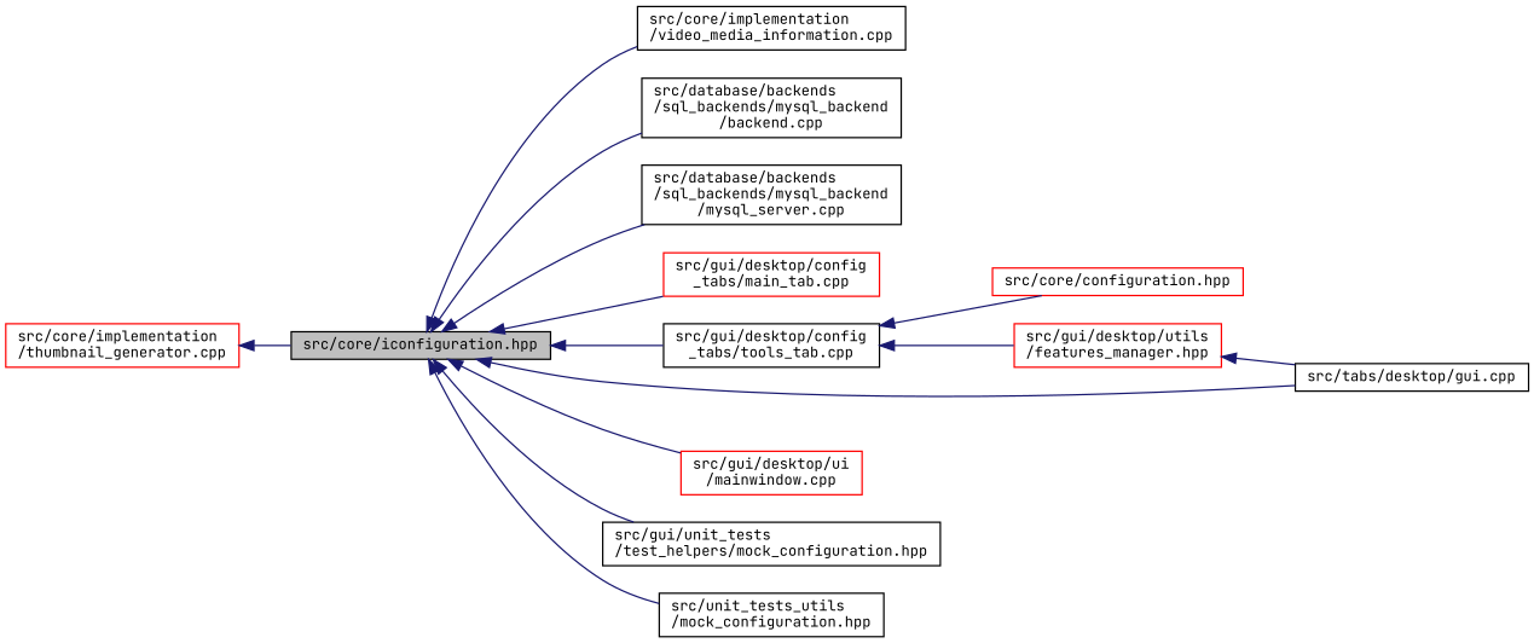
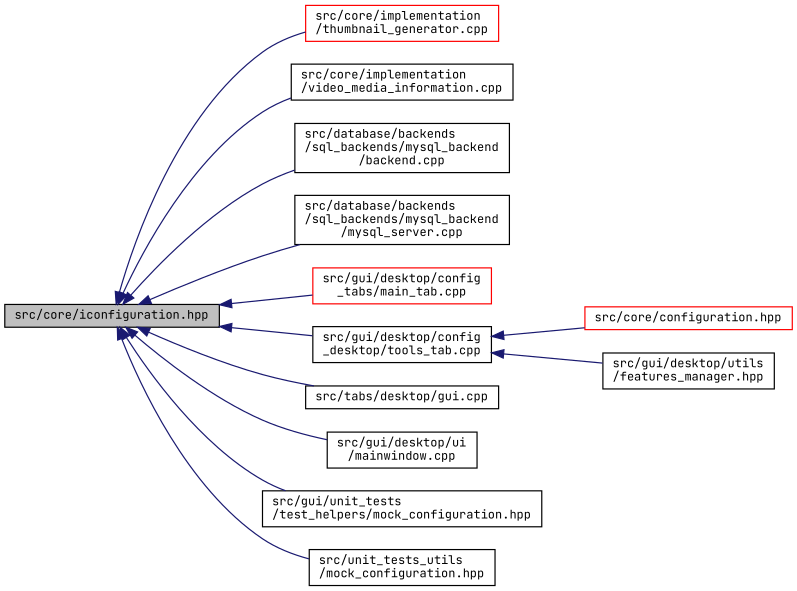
  digraph {
    fontname="JetBrains Mono"
    rankdir=LR
    node [color=black fillcolor=white fontname="JetBrains Mono" fontsize=10 shape=record style=filled]
    edge [color=midnightblue dir=back fontname="JetBrains Mono" fontsize=10 labelfontname=Helvetica labelfontsize=10 style=solid]
    n1 [fillcolor=grey75 fontcolor=black height=0.2 label="src/core/iconfiguration.hpp" width=0.4]
    n2 [color=red height=0.2 label="src/core/implementation\l/thumbnail_generator.cpp" width=0.4]
    n3 [height=0.2 label="src/core/implementation\l/video_media_information.cpp" width=0.4]
    n4 [height=0.2 label="src/database/backends\l/sql_backends/mysql_backend\l/backend.cpp" width=0.4]
    n5 [height=0.2 label="src/database/backends\l/sql_backends/mysql_backend\l/mysql_server.cpp" width=0.4]
    n6 [color=red height=0.2 label="src/gui/desktop/config\l_tabs/main_tab.cpp" width=0.4]
-   n7 [height=0.2 label="src/gui/desktop/config\l_tabs/tools_tab.cpp" width=0.4]
+   n7 [height=0.2 label="src/gui/desktop/config\l_desktop/tools_tab.cpp" width=0.4]
    n8 [height=0.2 label="src/tabs/desktop/gui.cpp" width=0.4]
-   n9 [color=red height=0.2 label="src/gui/desktop/ui\l/mainwindow.cpp" width=0.4]
+   n9 [height=0.2 label="src/gui/desktop/ui\l/mainwindow.cpp" width=0.4]
    n10 [height=0.2 label="src/gui/unit_tests\l/test_helpers/mock_configuration.hpp" width=0.4]
    n11 [height=0.2 label="src/unit_tests_utils\l/mock_configuration.hpp" width=0.4]
    n12 [color=red height=0.2 label="src/core/configuration.hpp" width=0.4]
-   n13 [color=red height=0.2 label="src/gui/desktop/utils\l/features_manager.hpp" width=0.4]
-   n2 -> n1
+   n13 [height=0.2 label="src/gui/desktop/utils\l/features_manager.hpp" width=0.4]
+   n1 -> n2
    n1 -> n3
    n1 -> n4
    n1 -> n5
    n1 -> n6
    n1 -> n7
    n1 -> n8
    n1 -> n9
    n1 -> n10
    n1 -> n11
    n7 -> n12
    n7 -> n13
-   n13 -> n8
  }
